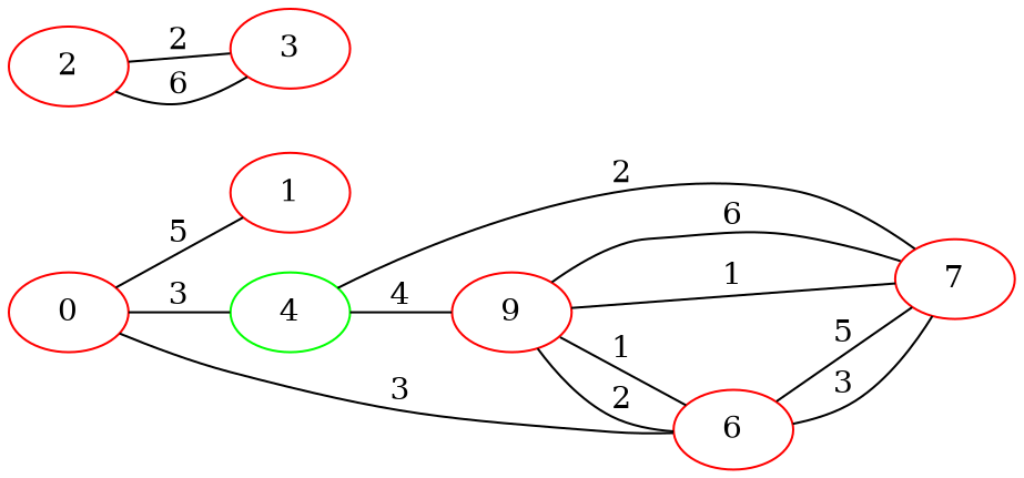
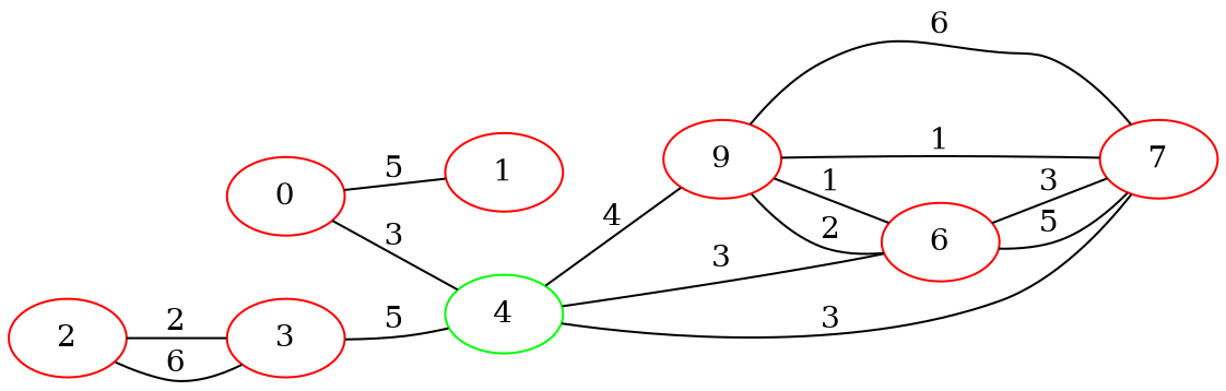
  graph {
    rankdir=LR
    node [color=red weight=1]
    0
    1
    4 [color=green weight=2]
    2
    3
    n6 [label=9]
    6
    7
    0 -- 1 [label=5]
    0 -- 4 [label=3]
    4 -- n6 [label=4]
-   0 -- 6 [label=3]
-   4 -- 7 [label=2]
+   4 -- 6 [label=3]
+   4 -- 7 [label=3]
    2 -- 3 [label=2]
    2 -- 3 [label=6]
+   3 -- 4 [label=5]
    n6 -- 6 [label=1]
    n6 -- 6 [label=2]
    n6 -- 7 [label=6]
    n6 -- 7 [label=1]
    6 -- 7 [label=5]
    6 -- 7 [label=3]
  }
